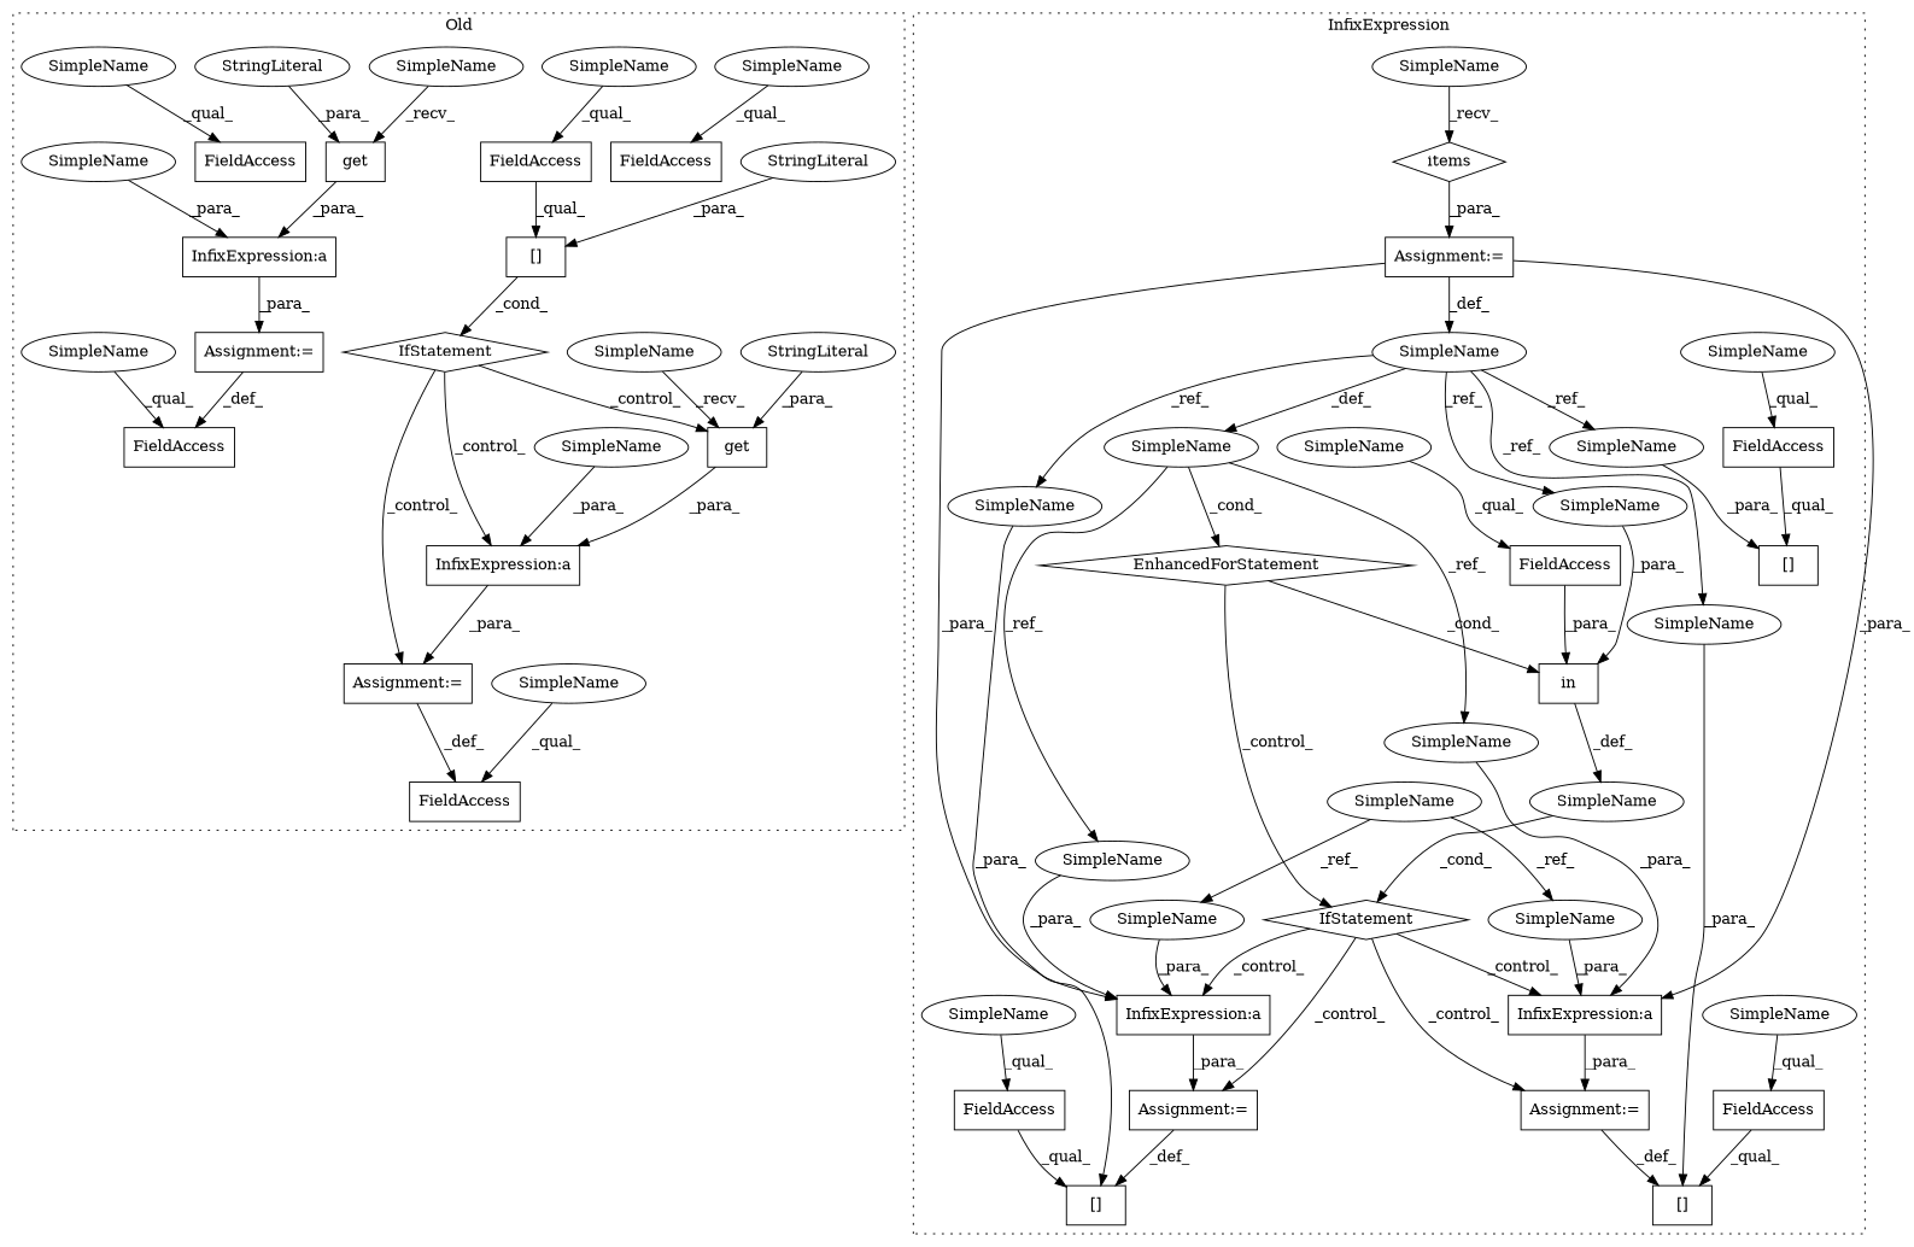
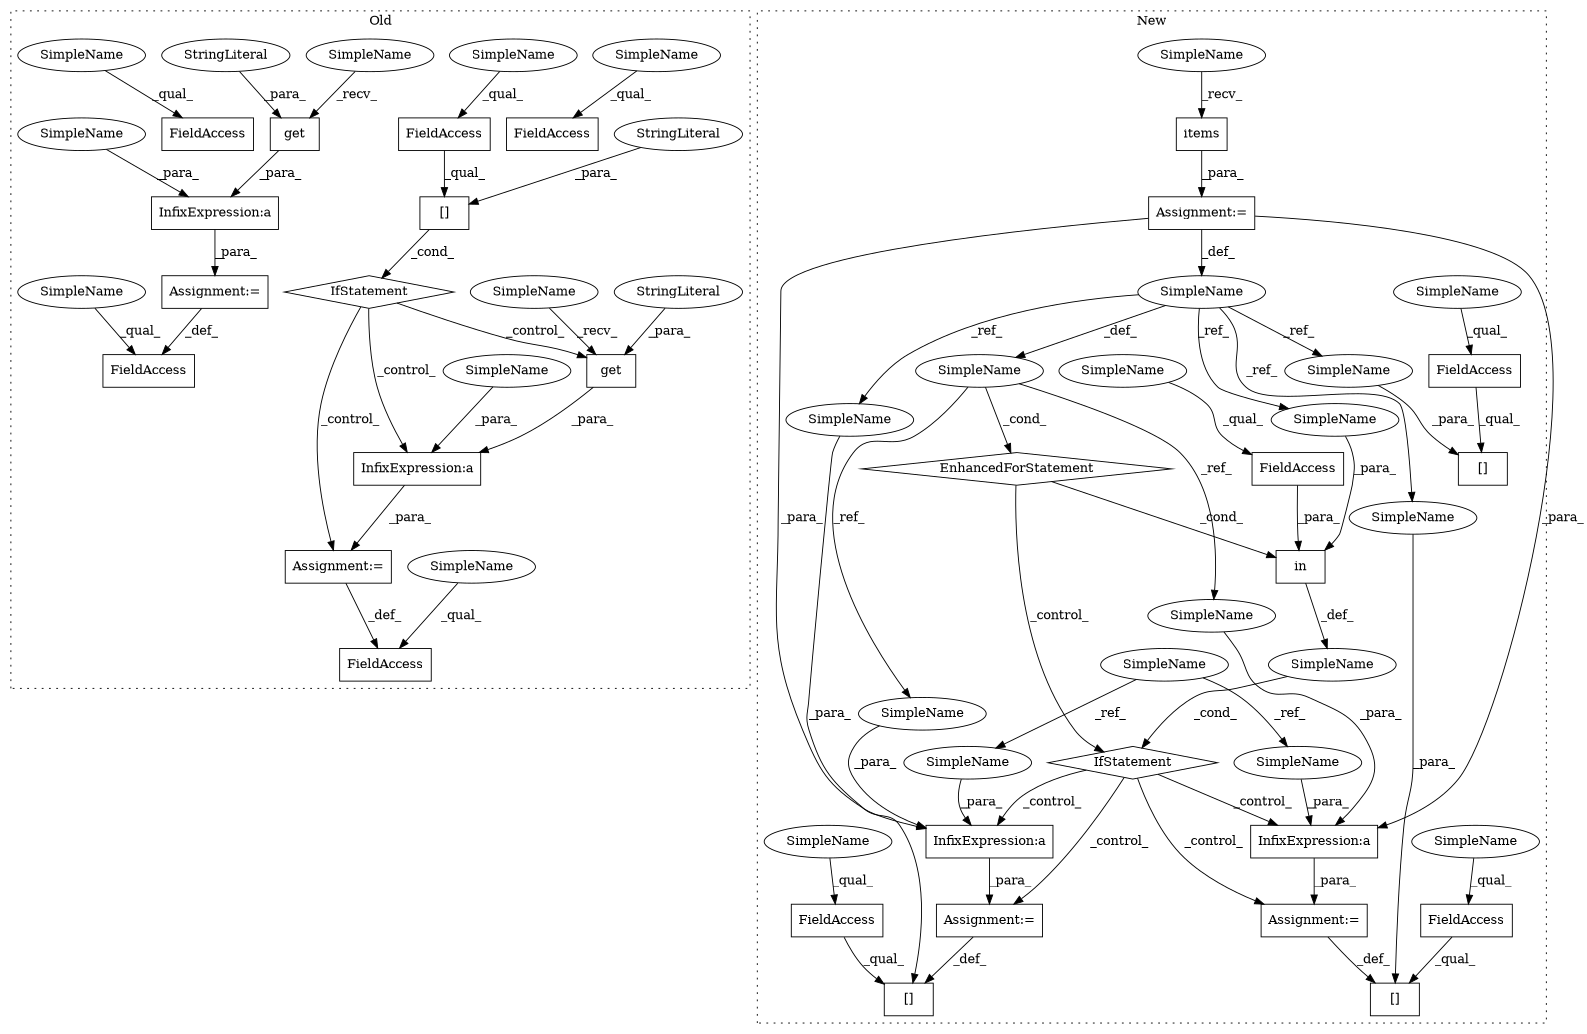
  digraph {
    node [a=42 l=4 s=5316 shape=ellipse]
    n1 [a=25 l="4,2" label=IfStatement s="5170,5202" shape=diamond]
    n2 [a=7 l=2 label="Assignment:=" s=5328 shape=box]
    n3 [a=27 l=3 label="InfixExpression:a" s=5339 shape=box]
    n4 [a=2 l="12,1" label="[]" s="5174,5201" shape=box]
    n5 [a=22 l=12 label=FieldAccess shape=box]
    n6 [a=22 l=11 label=FieldAccess s=5174 shape=box]
    n7 [a=22 l=13 label=FieldAccess s=5130 shape=box]
    n8 [a=27 l=3 label="InfixExpression:a" s=5150 shape=box]
    n9 [a=22 l=12 label=FieldAccess shape=box]
    n10 [a=22 l=13 label=FieldAccess s=5130 shape=box]
    n11 [a=32 l="4,1" label=get s="5226,5240" shape=box]
    n12 [a=32 l="4,1" label=get s="5054,5064" shape=box]
    n13 [a=7 l=2 label="Assignment:=" s=5143 shape=box]
    n14 [a=45 l=15 label=StringLiteral s=5186]
    n15 [a=45 l=6 label=StringLiteral s=5058]
    n16 [a=45 l=10 label=StringLiteral s=5230]
    n17 [label=SimpleName s=5130]
    n18 [label=SimpleName s=5174]
    n19 [label=SimpleName]
    n20 [label=SimpleName s=5130]
    n21 [label=SimpleName]
    n22 [label=SimpleName s=5049]
    n23 [label=SimpleName s=5221]
    n24 [l=10 label=SimpleName s=5342]
    n25 [l=10 label=SimpleName s=5153]
-   n26 [a=32 l=7 label=items s=5060 shape=diamond]
+   n26 [a=32 l=7 label=items s=5060 shape=box]
    n27 [a=7 l="63,2" label="Assignment:=" s="4984,5067" shape=box]
    n28 [a=70 l="63,2" label=EnhancedForStatement s="4984,5067" shape=diamond]
    n29 [a=7 l=1 label="Assignment:=" s=5242 shape=box]
    n30 [l=1 label=SimpleName s=5051]
    n31 [a=25 l="10,2" label=IfStatement s="5132,5158" shape=diamond]
    n32 [label=SimpleName l="" s=""]
    n33 [a=27 l=3 label="InfixExpression:a" s=5245 shape=box]
    n34 [a=27 l=3 label="InfixExpression:a" s=5188 shape=box]
    n35 [a=2 l="12,1" label="[]" s="5170,5183" shape=box]
    n36 [a=105 l=16 label=in s=5142 shape=box]
    n37 [a=2 l="12,1" label="[]" s="5228,5241" shape=box]
    n38 [a=22 l=11 label=FieldAccess s=5147 shape=box]
    n39 [a=2 l="12,1" label="[]" s="5170,5183" shape=box]
    n40 [a=22 l=11 label=FieldAccess s=5170 shape=box]
    n41 [a=22 l=11 label=FieldAccess s=5228 shape=box]
    n42 [a=22 l=11 label=FieldAccess s=5170 shape=box]
    n43 [l=10 label=SimpleName s=4922]
    n44 [l=1 label=SimpleName s=5041]
    n45 [a=7 l=2 label="Assignment:=" s=5184 shape=box]
    n46 [l=10 label=SimpleName s=5191]
    n47 [l=10 label=SimpleName s=5248]
    n48 [label=SimpleName s=5170]
    n49 [label=SimpleName s=5228]
    n50 [label=SimpleName s=5147]
    n51 [label=SimpleName s=5170]
    n52 [l=1 label=SimpleName s=5187]
    n53 [l=1 label=SimpleName s=5244]
    n54 [l=1 label=SimpleName s=5142]
    n55 [l=1 label=SimpleName s=5182]
    n56 [l=1 label=SimpleName s=5240]
    n57 [l=1 label=SimpleName s=5182]
    n58 [label=SimpleName s=5055]
    subgraph cluster_1 {
      label=Old
      style=dotted
      n1
      n2
      n3
      n4
      n5
      n6
      n7
      n8
      n9
      n10
      n11
      n12
      n13
      n14
      n15
      n16
      n17
      n18
      n19
      n20
      n21
      n22
      n23
      n24
      n25
    }
    subgraph cluster_2 {
-     label=InfixExpression
+     label=New
      style=dotted
      n26
      n27
      n28
      n29
      n30
      n31
      n32
      n33
      n34
      n35
      n36
      n37
      n38
      n39
      n40
      n41
      n42
      n43
      n44
      n45
      n46
      n47
      n48
      n49
      n50
      n51
      n52
      n53
      n54
      n55
      n56
      n57
      n58
    }
    n1 -> n2 [label=_control_]
    n1 -> n3 [label=_control_]
    n1 -> n11 [label=_control_]
    n2 -> n5 [label=_def_]
    n3 -> n2 [label=_para_]
    n4 -> n1 [label=_cond_]
    n6 -> n4 [label=_qual_]
    n8 -> n13 [label=_para_]
    n11 -> n3 [label=_para_]
    n12 -> n8 [label=_para_]
    n13 -> n7 [label=_def_]
    n14 -> n4 [label=_para_]
    n15 -> n12 [label=_para_]
    n16 -> n11 [label=_para_]
    n17 -> n10 [label=_qual_]
    n18 -> n6 [label=_qual_]
    n19 -> n5 [label=_qual_]
    n20 -> n7 [label=_qual_]
    n21 -> n9 [label=_qual_]
    n22 -> n12 [label=_recv_]
    n23 -> n11 [label=_recv_]
    n24 -> n3 [label=_para_]
    n25 -> n8 [label=_para_]
    n26 -> n27 [label=_para_]
    n27 -> n33 [label=_para_]
    n27 -> n34 [label=_para_]
    n27 -> n44 [label=_def_]
    n28 -> n31 [label=_control_]
    n28 -> n36 [label=_cond_]
    n29 -> n37 [label=_def_]
    n30 -> n28 [label=_cond_]
    n30 -> n52 [label=_ref_]
    n30 -> n53 [label=_ref_]
    n31 -> n29 [label=_control_]
    n31 -> n33 [label=_control_]
    n31 -> n34 [label=_control_]
    n31 -> n45 [label=_control_]
    n32 -> n31 [label=_cond_]
    n33 -> n29 [label=_para_]
    n34 -> n45 [label=_para_]
    n36 -> n32 [label=_def_]
    n38 -> n36 [label=_para_]
    n40 -> n35 [label=_qual_]
    n41 -> n37 [label=_qual_]
    n42 -> n39 [label=_qual_]
    n43 -> n46 [label=_ref_]
    n43 -> n47 [label=_ref_]
    n44 -> n30 [label=_def_]
    n44 -> n54 [label=_ref_]
    n44 -> n55 [label=_ref_]
    n44 -> n56 [label=_ref_]
    n44 -> n57 [label=_ref_]
    n45 -> n35 [label=_def_]
    n46 -> n34 [label=_para_]
    n47 -> n33 [label=_para_]
    n48 -> n42 [label=_qual_]
    n49 -> n41 [label=_qual_]
    n50 -> n38 [label=_qual_]
    n51 -> n40 [label=_qual_]
    n52 -> n34 [label=_para_]
    n53 -> n33 [label=_para_]
    n54 -> n36 [label=_para_]
    n55 -> n35 [label=_para_]
    n56 -> n37 [label=_para_]
    n57 -> n39 [label=_para_]
    n58 -> n26 [label=_recv_]
  }
